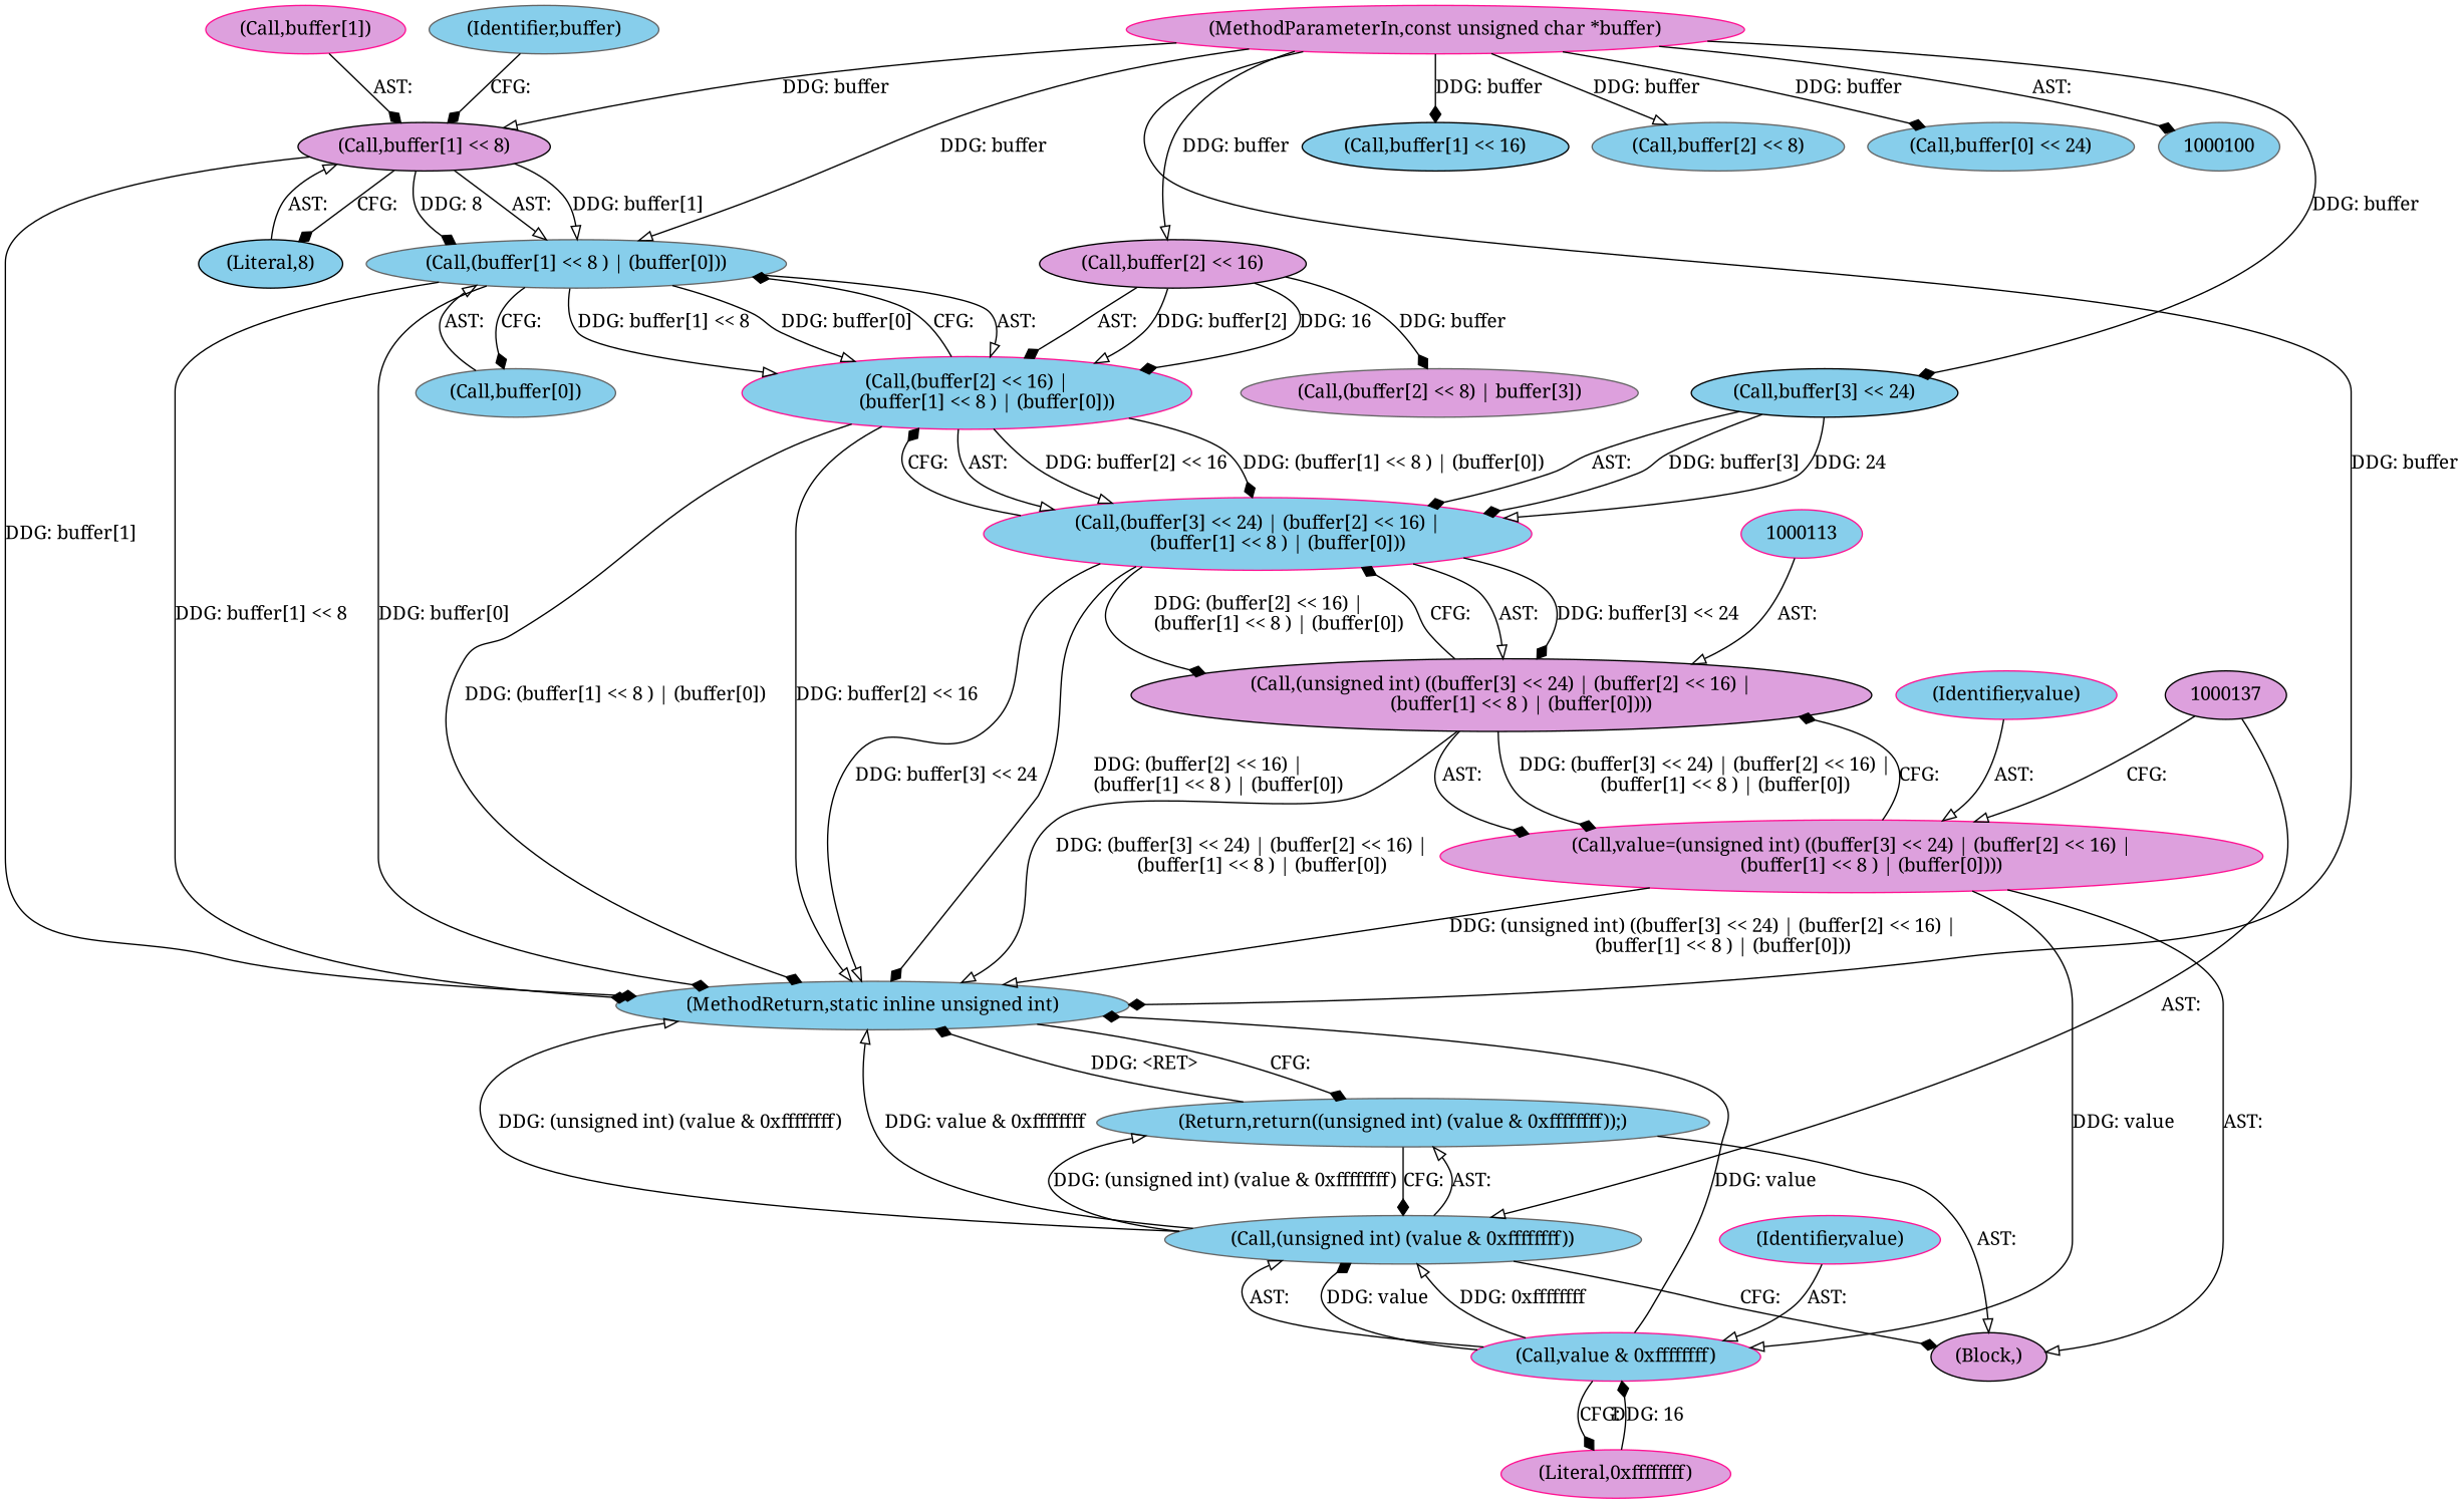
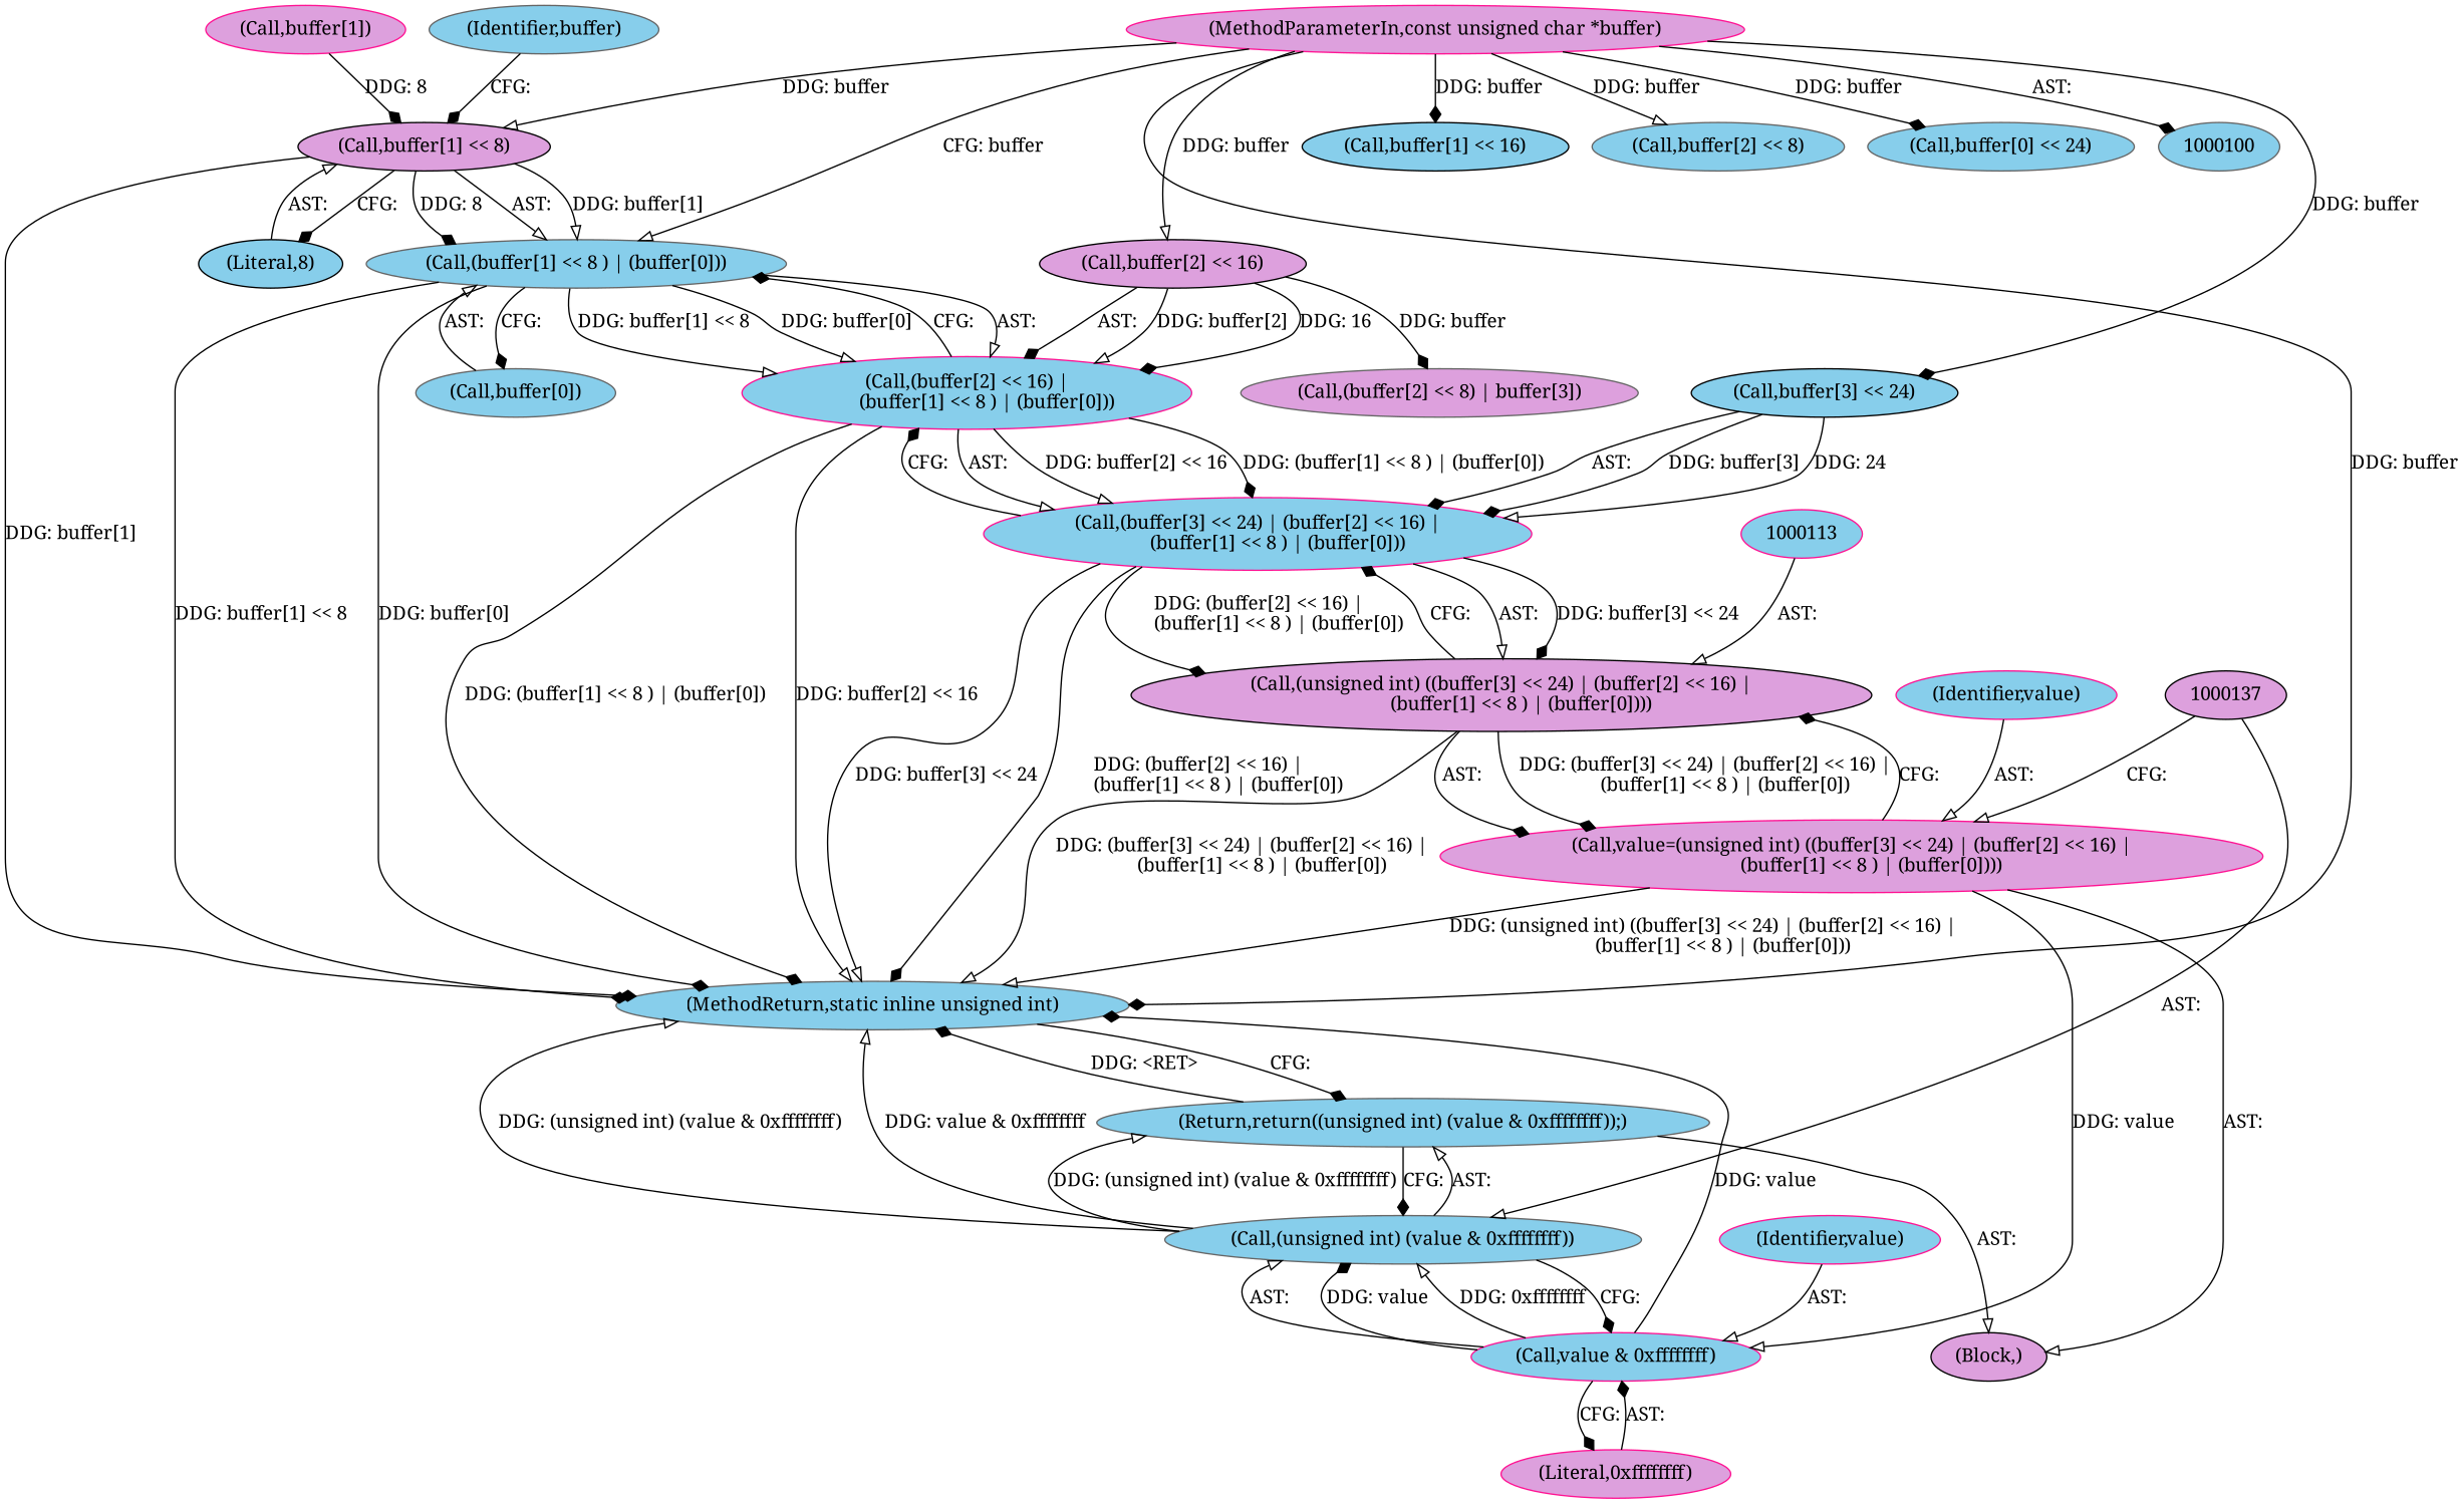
  digraph {
    fontname="Noto Serif"
    node [color=gray40 fillcolor=skyblue fontname="Noto Serif" style=filled]
    edge [arrowhead=diamond fontname="Noto Serif"]
    n1 [color=black fillcolor=plum label="(Call,buffer[1] << 8)"]
    n2 [label="(Call,(buffer[1] << 8 ) | (buffer[0]))"]
    n3 [color=black label="(Literal,8)"]
    n4 [label="(MethodReturn,static inline unsigned int)"]
    n5 [color=deeppink label="(Call,(buffer[2] << 16) |\n        (buffer[1] << 8 ) | (buffer[0]))"]
    n6 [label="(Call,buffer[0])"]
    n7 [label="(Return,return((unsigned int) (value & 0xffffffff));)"]
    n8 [color=deeppink fillcolor=plum label="(MethodParameterIn,const unsigned char *buffer)"]
    n9 [color=black fillcolor=plum label="(Call,buffer[2] << 16)"]
    n10 [color=black label="(Call,buffer[1] << 16)"]
    n11 [color=black label="(Call,buffer[3] << 24)"]
    n12 [label="(Call,buffer[2] << 8)"]
    n13 [label="(Call,buffer[0] << 24)"]
    1000100
    n15 [fillcolor=plum label="(Call,(buffer[2] << 8) | buffer[3])"]
    n16 [color=deeppink label="(Call,(buffer[3] << 24) | (buffer[2] << 16) |\n        (buffer[1] << 8 ) | (buffer[0]))"]
    n17 [color=black fillcolor=plum label="(Call,(unsigned int) ((buffer[3] << 24) | (buffer[2] << 16) |\n        (buffer[1] << 8 ) | (buffer[0])))"]
    n18 [color=deeppink fillcolor=plum label="(Call,value=(unsigned int) ((buffer[3] << 24) | (buffer[2] << 16) |\n        (buffer[1] << 8 ) | (buffer[0])))"]
    n19 [color=deeppink label="(Call,value & 0xffffffff)"]
    n20 [color=black fillcolor=plum label="(Block,)"]
    n21 [label="(Call,(unsigned int) (value & 0xffffffff))"]
    n22 [color=deeppink fillcolor=plum label="(Literal,0xffffffff)"]
    n23 [color=deeppink fillcolor=plum label="(Call,buffer[1])"]
    n24 [label="(Identifier,buffer)"]
    n25 [color=deeppink label="(Identifier,value)"]
    n26 [color=deeppink label="(Identifier,value)"]
    1000113 [color=deeppink]
    1000137 [color=black fillcolor=plum]
    n1 -> n2 [arrowhead=onormal label="AST: "]
    n1 -> n2 [arrowhead=onormal label="DDG: buffer[1]"]
    n1 -> n2 [label="DDG: 8"]
    n1 -> n3 [label="CFG: "]
    n1 -> n4 [label="DDG: buffer[1]"]
    n2 -> n4 [label="DDG: buffer[0]"]
    n2 -> n4 [label="DDG: buffer[1] << 8"]
    n2 -> n5 [arrowhead=onormal label="AST: "]
    n2 -> n5 [arrowhead=onormal label="DDG: buffer[1] << 8"]
    n2 -> n5 [arrowhead=onormal label="DDG: buffer[0]"]
    n2 -> n6 [label="CFG: "]
    n3 -> n1 [arrowhead=onormal label="AST: "]
    n4 -> n7 [label="CFG: "]
    n5 -> n2 [label="CFG: "]
    n5 -> n4 [label="DDG: (buffer[1] << 8 ) | (buffer[0])"]
    n5 -> n4 [arrowhead=onormal label="DDG: buffer[2] << 16"]
    n5 -> n16 [arrowhead=onormal label="AST: "]
    n5 -> n16 [arrowhead=onormal label="DDG: buffer[2] << 16"]
    n5 -> n16 [label="DDG: (buffer[1] << 8 ) | (buffer[0])"]
    n6 -> n2 [arrowhead=onormal label="AST: "]
    n7 -> n4 [label="DDG: <RET>"]
    n7 -> n20 [arrowhead=onormal label="AST: "]
    n7 -> n21 [label="CFG: "]
    n8 -> n1 [arrowhead=onormal label="DDG: buffer"]
-   n8 -> n2 [arrowhead=onormal label="DDG: buffer"]
+   n8 -> n2 [arrowhead=onormal label="CFG: buffer"]
    n8 -> n4 [label="DDG: buffer"]
    n8 -> n9 [arrowhead=onormal label="DDG: buffer"]
    n8 -> n10 [label="DDG: buffer"]
    n8 -> n11 [label="DDG: buffer"]
    n8 -> n12 [arrowhead=onormal label="DDG: buffer"]
    n8 -> n13 [label="DDG: buffer"]
    n8 -> 1000100 [label="AST: "]
    n9 -> n5 [label="AST: "]
    n9 -> n5 [arrowhead=onormal label="DDG: buffer[2]"]
    n9 -> n5 [label="DDG: 16"]
    n9 -> n15 [label="DDG: buffer"]
    n11 -> n16 [label="AST: "]
    n11 -> n16 [label="DDG: buffer[3]"]
    n11 -> n16 [arrowhead=onormal label="DDG: 24"]
    n16 -> n4 [arrowhead=onormal label="DDG: buffer[3] << 24"]
    n16 -> n4 [label="DDG: (buffer[2] << 16) |\n        (buffer[1] << 8 ) | (buffer[0])"]
    n16 -> n5 [label="CFG: "]
    n16 -> n17 [arrowhead=onormal label="AST: "]
    n16 -> n17 [label="DDG: buffer[3] << 24"]
    n16 -> n17 [label="DDG: (buffer[2] << 16) |\n        (buffer[1] << 8 ) | (buffer[0])"]
    n17 -> n4 [arrowhead=onormal label="DDG: (buffer[3] << 24) | (buffer[2] << 16) |\n        (buffer[1] << 8 ) | (buffer[0])"]
    n17 -> n16 [label="CFG: "]
    n17 -> n18 [label="AST: "]
    n17 -> n18 [label="DDG: (buffer[3] << 24) | (buffer[2] << 16) |\n        (buffer[1] << 8 ) | (buffer[0])"]
    n18 -> n4 [arrowhead=onormal label="DDG: (unsigned int) ((buffer[3] << 24) | (buffer[2] << 16) |\n        (buffer[1] << 8 ) | (buffer[0]))"]
    n18 -> n17 [label="CFG: "]
    n18 -> n19 [arrowhead=onormal label="DDG: value"]
    n18 -> n20 [arrowhead=onormal label="AST: "]
    n19 -> n4 [label="DDG: value"]
    n19 -> n21 [arrowhead=onormal label="AST: "]
    n19 -> n21 [label="DDG: value"]
    n19 -> n21 [arrowhead=onormal label="DDG: 0xffffffff"]
    n19 -> n22 [label="CFG: "]
    n21 -> n4 [arrowhead=onormal label="DDG: (unsigned int) (value & 0xffffffff)"]
    n21 -> n4 [arrowhead=onormal label="DDG: value & 0xffffffff"]
    n21 -> n7 [arrowhead=onormal label="AST: "]
    n21 -> n7 [arrowhead=onormal label="DDG: (unsigned int) (value & 0xffffffff)"]
-   n21 -> n20 [label="CFG: "]
-   n22 -> n19 [label="DDG: 16"]
-   n23 -> n1 [label="AST: "]
+   n21 -> n19 [label="CFG: "]
+   n22 -> n19 [label="AST: "]
+   n23 -> n1 [label="DDG: 8"]
    n24 -> n1 [label="CFG: "]
    n25 -> n19 [arrowhead=onormal label="AST: "]
    n26 -> n18 [arrowhead=onormal label="AST: "]
    1000113 -> n17 [arrowhead=onormal label="AST: "]
    1000137 -> n18 [arrowhead=onormal label="CFG: "]
    1000137 -> n21 [arrowhead=onormal label="AST: "]
  }
